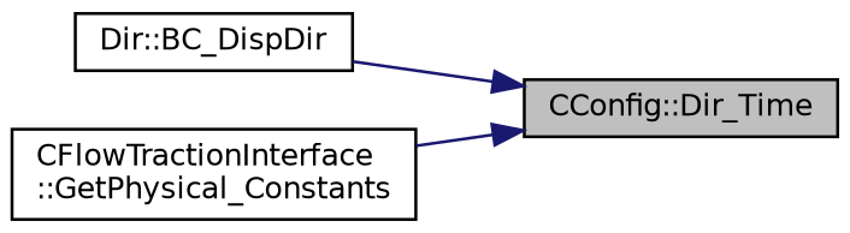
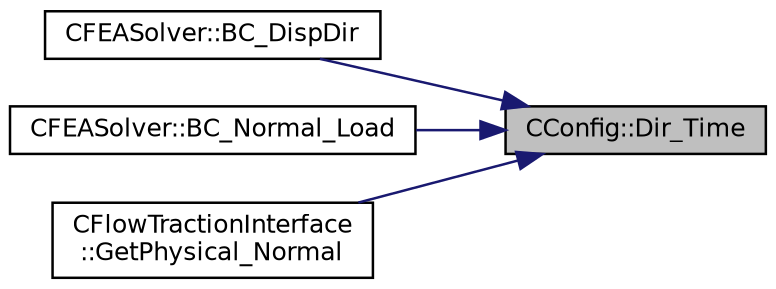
  digraph {
    rankdir=RL
    node [color=black fillcolor=white fontname=Helvetica fontsize=10 shape=record style=filled]
    edge [color=midnightblue dir=back fontname=Helvetica fontsize=10 labelfontname=Helvetica labelfontsize=10 style=solid]
    n1 [fillcolor=grey75 fontcolor=black height=0.2 label="CConfig::Dir_Time" width=0.4]
-   n2 [height=0.2 label="Dir::BC_DispDir" width=0.4]
-   n4 [height=0.2 label="CFlowTractionInterface\l::GetPhysical_Constants" width=0.4]
+   n2 [height=0.2 label="CFEASolver::BC_DispDir" width=0.4]
+   n3 [height=0.2 label="CFEASolver::BC_Normal_Load" width=0.4]
+   n4 [height=0.2 label="CFlowTractionInterface\l::GetPhysical_Normal" width=0.4]
    n1 -> n2
+   n1 -> n3
    n1 -> n4
  }
